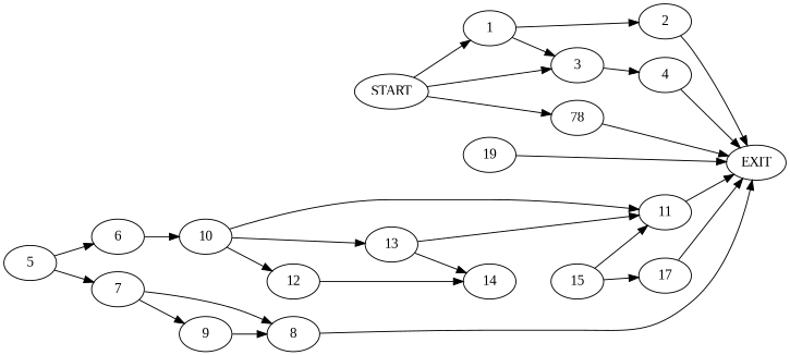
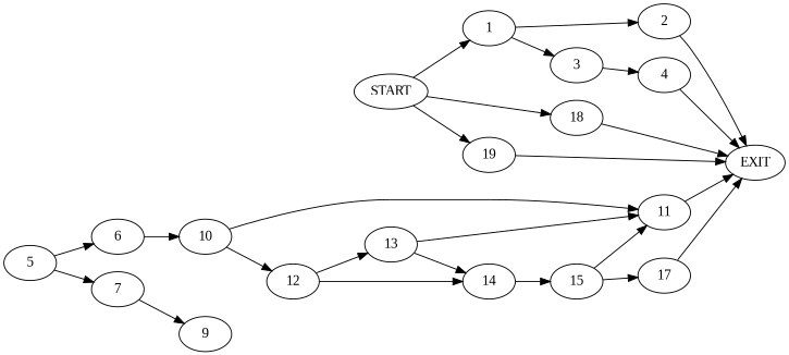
  digraph {
    fontname="Liberation Serif"
    rankdir=LR
    node [fontname="Liberation Serif"]
    edge [fontname="Liberation Serif"]
    n1 [label=START]
    1
-   18 [label=78]
+   18
    19
    2
    3
    n7 [label=EXIT]
    4
    5
    6
    7
    10
-   8
    9
    11
    12
    13
    14
    15
    17
    n1 -> 1
    n1 -> 18
-   n1 -> 3
+   n1 -> 19
    1 -> 2
    1 -> 3
    18 -> n7
    19 -> n7
    2 -> n7
    3 -> 4
    4 -> n7
    5 -> 6
    5 -> 7
    6 -> 10
-   7 -> 8
    7 -> 9
    10 -> 11
    10 -> 12
-   8 -> n7
-   9 -> 8
    11 -> n7
-   10 -> 13
+   12 -> 13
    12 -> 14
    13 -> 11
    13 -> 14
+   14 -> 15
    15 -> 11
    15 -> 17
    17 -> n7
  }
